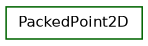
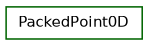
  digraph {
    rankdir=LR
-   n1 [color=darkgreen fillcolor=white fontname=Helvetica fontsize=10 height=0.2 label=PackedPoint2D shape=record style=filled width=0.4]
+   n1 [color=darkgreen fillcolor=white fontname=Helvetica fontsize=10 height=0.2 label=PackedPoint0D shape=record style=filled width=0.4]
  }
